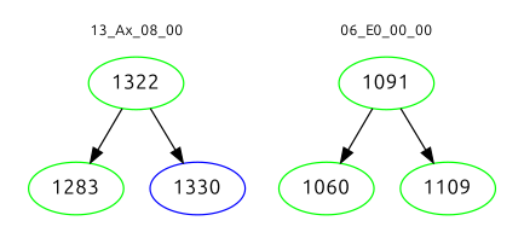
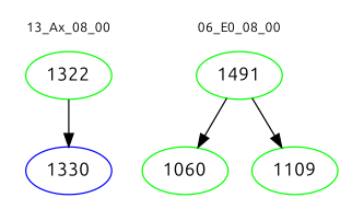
  digraph {
    fontname=Ubuntu
    node [color=green fontname=Ubuntu]
    edge [color=black fontname=Ubuntu]
    n1 [label=1322]
-   n2 [label=1283]
    n3 [color=blue label=1330]
-   n4 [label=1091]
+   n4 [label=1491]
    n5 [label=1060]
    n6 [label=1109]
    subgraph cluster_1 {
      color=white
      fontsize=10
      label="13_Ax_08_00"
      n1
-     n2
      n3
    }
    subgraph cluster_2 {
      color=white
      fontsize=10
-     label="06_E0_00_00"
+     label="06_E0_08_00"
      n4
      n5
      n6
    }
-   n1 -> n2
    n1 -> n3
    n4 -> n5
    n4 -> n6
  }
